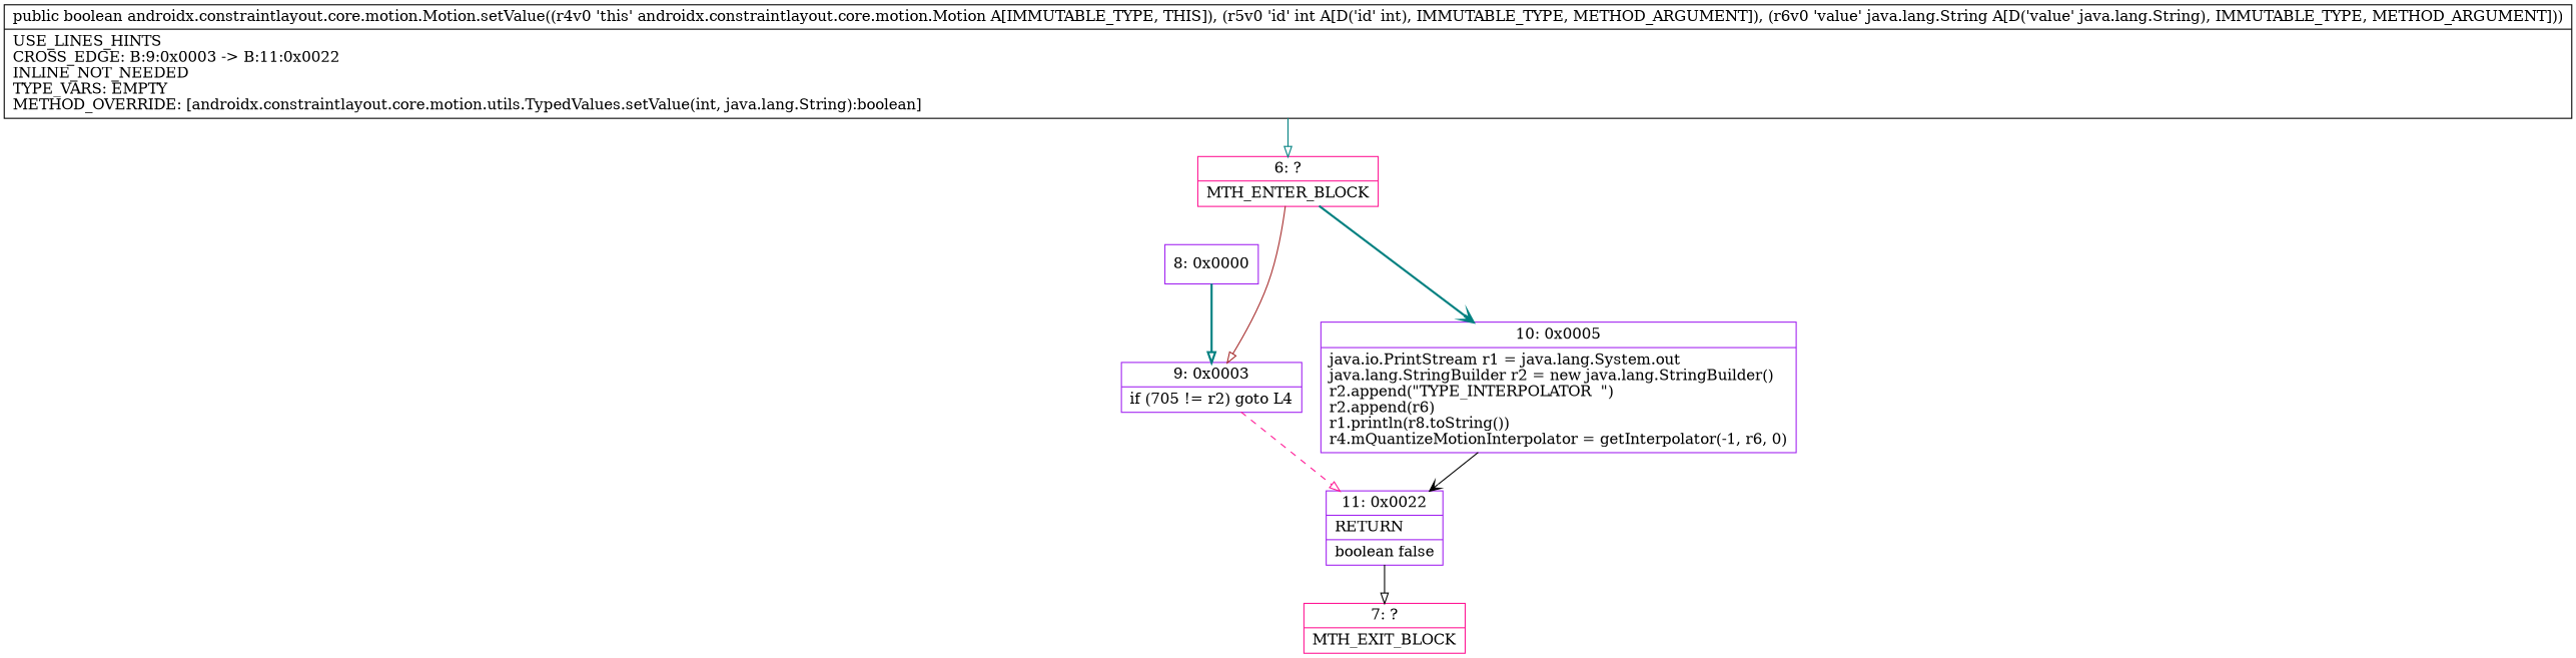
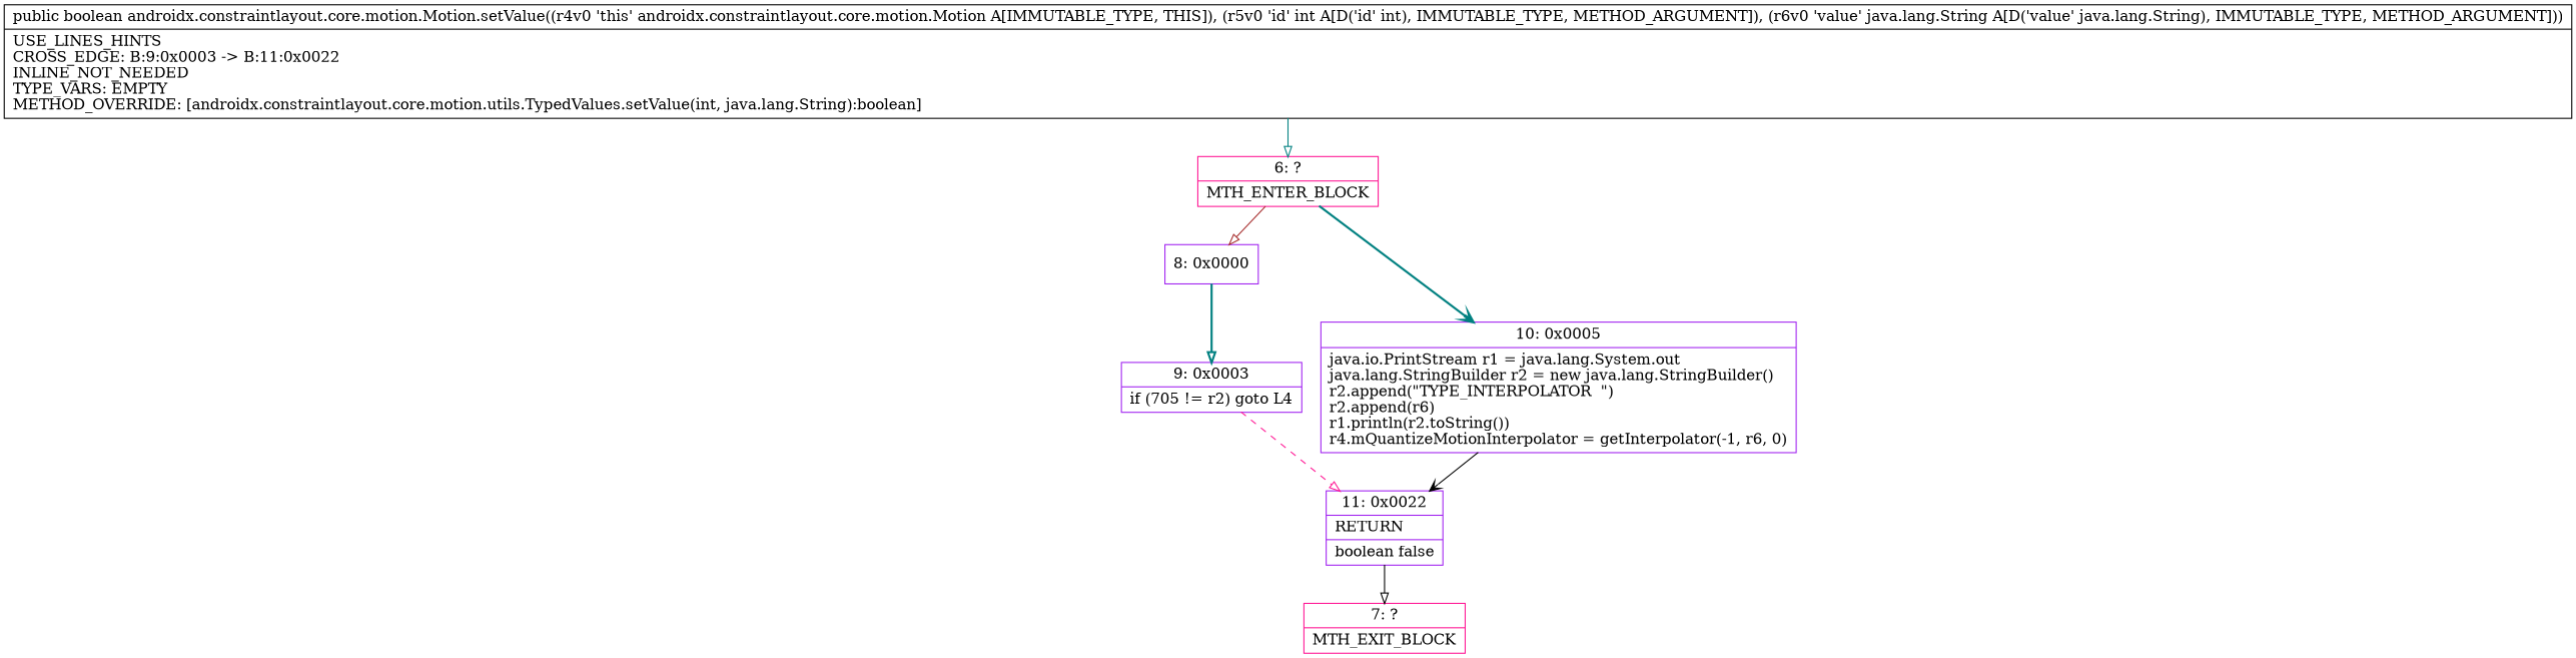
  digraph {
    node [color=purple shape=record]
    edge [arrowhead=onormal color=teal style=solid]
    n1 [color=deeppink label="{6\:\ ?|MTH_ENTER_BLOCK\l}"]
    n2 [label="{8\:\ 0x0000}"]
-   n3 [label="{10\:\ 0x0005|java.io.PrintStream r1 = java.lang.System.out\ljava.lang.StringBuilder r2 = new java.lang.StringBuilder()\lr2.append(\"TYPE_INTERPOLATOR  \")\lr2.append(r6)\lr1.println(r8.toString())\lr4.mQuantizeMotionInterpolator = getInterpolator(\-1, r6, 0)\l}"]
+   n3 [label="{10\:\ 0x0005|java.io.PrintStream r1 = java.lang.System.out\ljava.lang.StringBuilder r2 = new java.lang.StringBuilder()\lr2.append(\"TYPE_INTERPOLATOR  \")\lr2.append(r6)\lr1.println(r2.toString())\lr4.mQuantizeMotionInterpolator = getInterpolator(\-1, r6, 0)\l}"]
    n4 [label="{9\:\ 0x0003|if (705 != r2) goto L4\l}"]
    n5 [label="{11\:\ 0x0022|RETURN\l|boolean false\l}"]
    n6 [color=deeppink label="{7\:\ ?|MTH_EXIT_BLOCK\l}"]
    n7 [color=black label="{public boolean androidx.constraintlayout.core.motion.Motion.setValue((r4v0 'this' androidx.constraintlayout.core.motion.Motion A[IMMUTABLE_TYPE, THIS]), (r5v0 'id' int A[D('id' int), IMMUTABLE_TYPE, METHOD_ARGUMENT]), (r6v0 'value' java.lang.String A[D('value' java.lang.String), IMMUTABLE_TYPE, METHOD_ARGUMENT]))  | USE_LINES_HINTS\lCROSS_EDGE: B:9:0x0003 \-\> B:11:0x0022\lINLINE_NOT_NEEDED\lTYPE_VARS: EMPTY\lMETHOD_OVERRIDE: [androidx.constraintlayout.core.motion.utils.TypedValues.setValue(int, java.lang.String):boolean]\l}"]
-   n1 -> n4 [color=brown]
+   n1 -> n2 [color=brown]
    n1 -> n3 [arrowhead=vee style=bold]
    n2 -> n4 [style=bold]
    n3 -> n5 [arrowhead=vee color=black]
    n4 -> n5 [color=deeppink style=dashed]
    n5 -> n6 [color=black]
    n7 -> n1
  }
